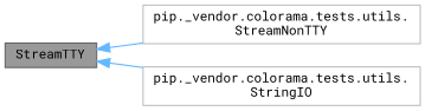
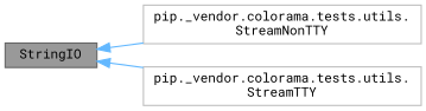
  digraph {
    fontname="Roboto Mono"
    rankdir=LR
    node [color=grey75 fillcolor=white fontname="Roboto Mono" fontsize=10 shape=box style=filled]
    edge [color=steelblue1 dir=back fontname="Roboto Mono" fontsize=10 labelfontname=Helvetica labelfontsize=10 style=solid]
-   n1 [color=gray40 fillcolor=grey60 fontcolor=black height=0.2 label=StreamTTY width=0.4]
+   n1 [color=gray40 fillcolor=grey60 fontcolor=black height=0.2 label=StringIO width=0.4]
    n2 [height=0.2 label="pip._vendor.colorama.tests.utils.\lStreamNonTTY" width=0.4]
-   n3 [height=0.2 label="pip._vendor.colorama.tests.utils.\lStringIO" width=0.4]
+   n3 [height=0.2 label="pip._vendor.colorama.tests.utils.\lStreamTTY" width=0.4]
    n1 -> n2
    n1 -> n3
  }
